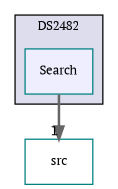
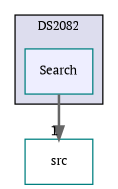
  digraph {
    compound=true
    fontname="PT Serif"
    node [fontname="PT Serif" fontsize=10 shape=box style=filled color=teal]
    n1 [fillcolor="#eeeeff" label=Search pencolor=black]
    n2 [fillcolor=white label=src]
    subgraph cluster_1 {
      bgcolor="#ddddee"
      fontsize=10
-     label=DS2482
+     label=DS2082
      pencolor=black
      n1
    }
    n1 -> n2 [headlabel=1 labeldistance=1.5 labelfontname=Helvetica labelfontsize=10 color=gray40 style=bold fontname="PT Serif"]
  }
